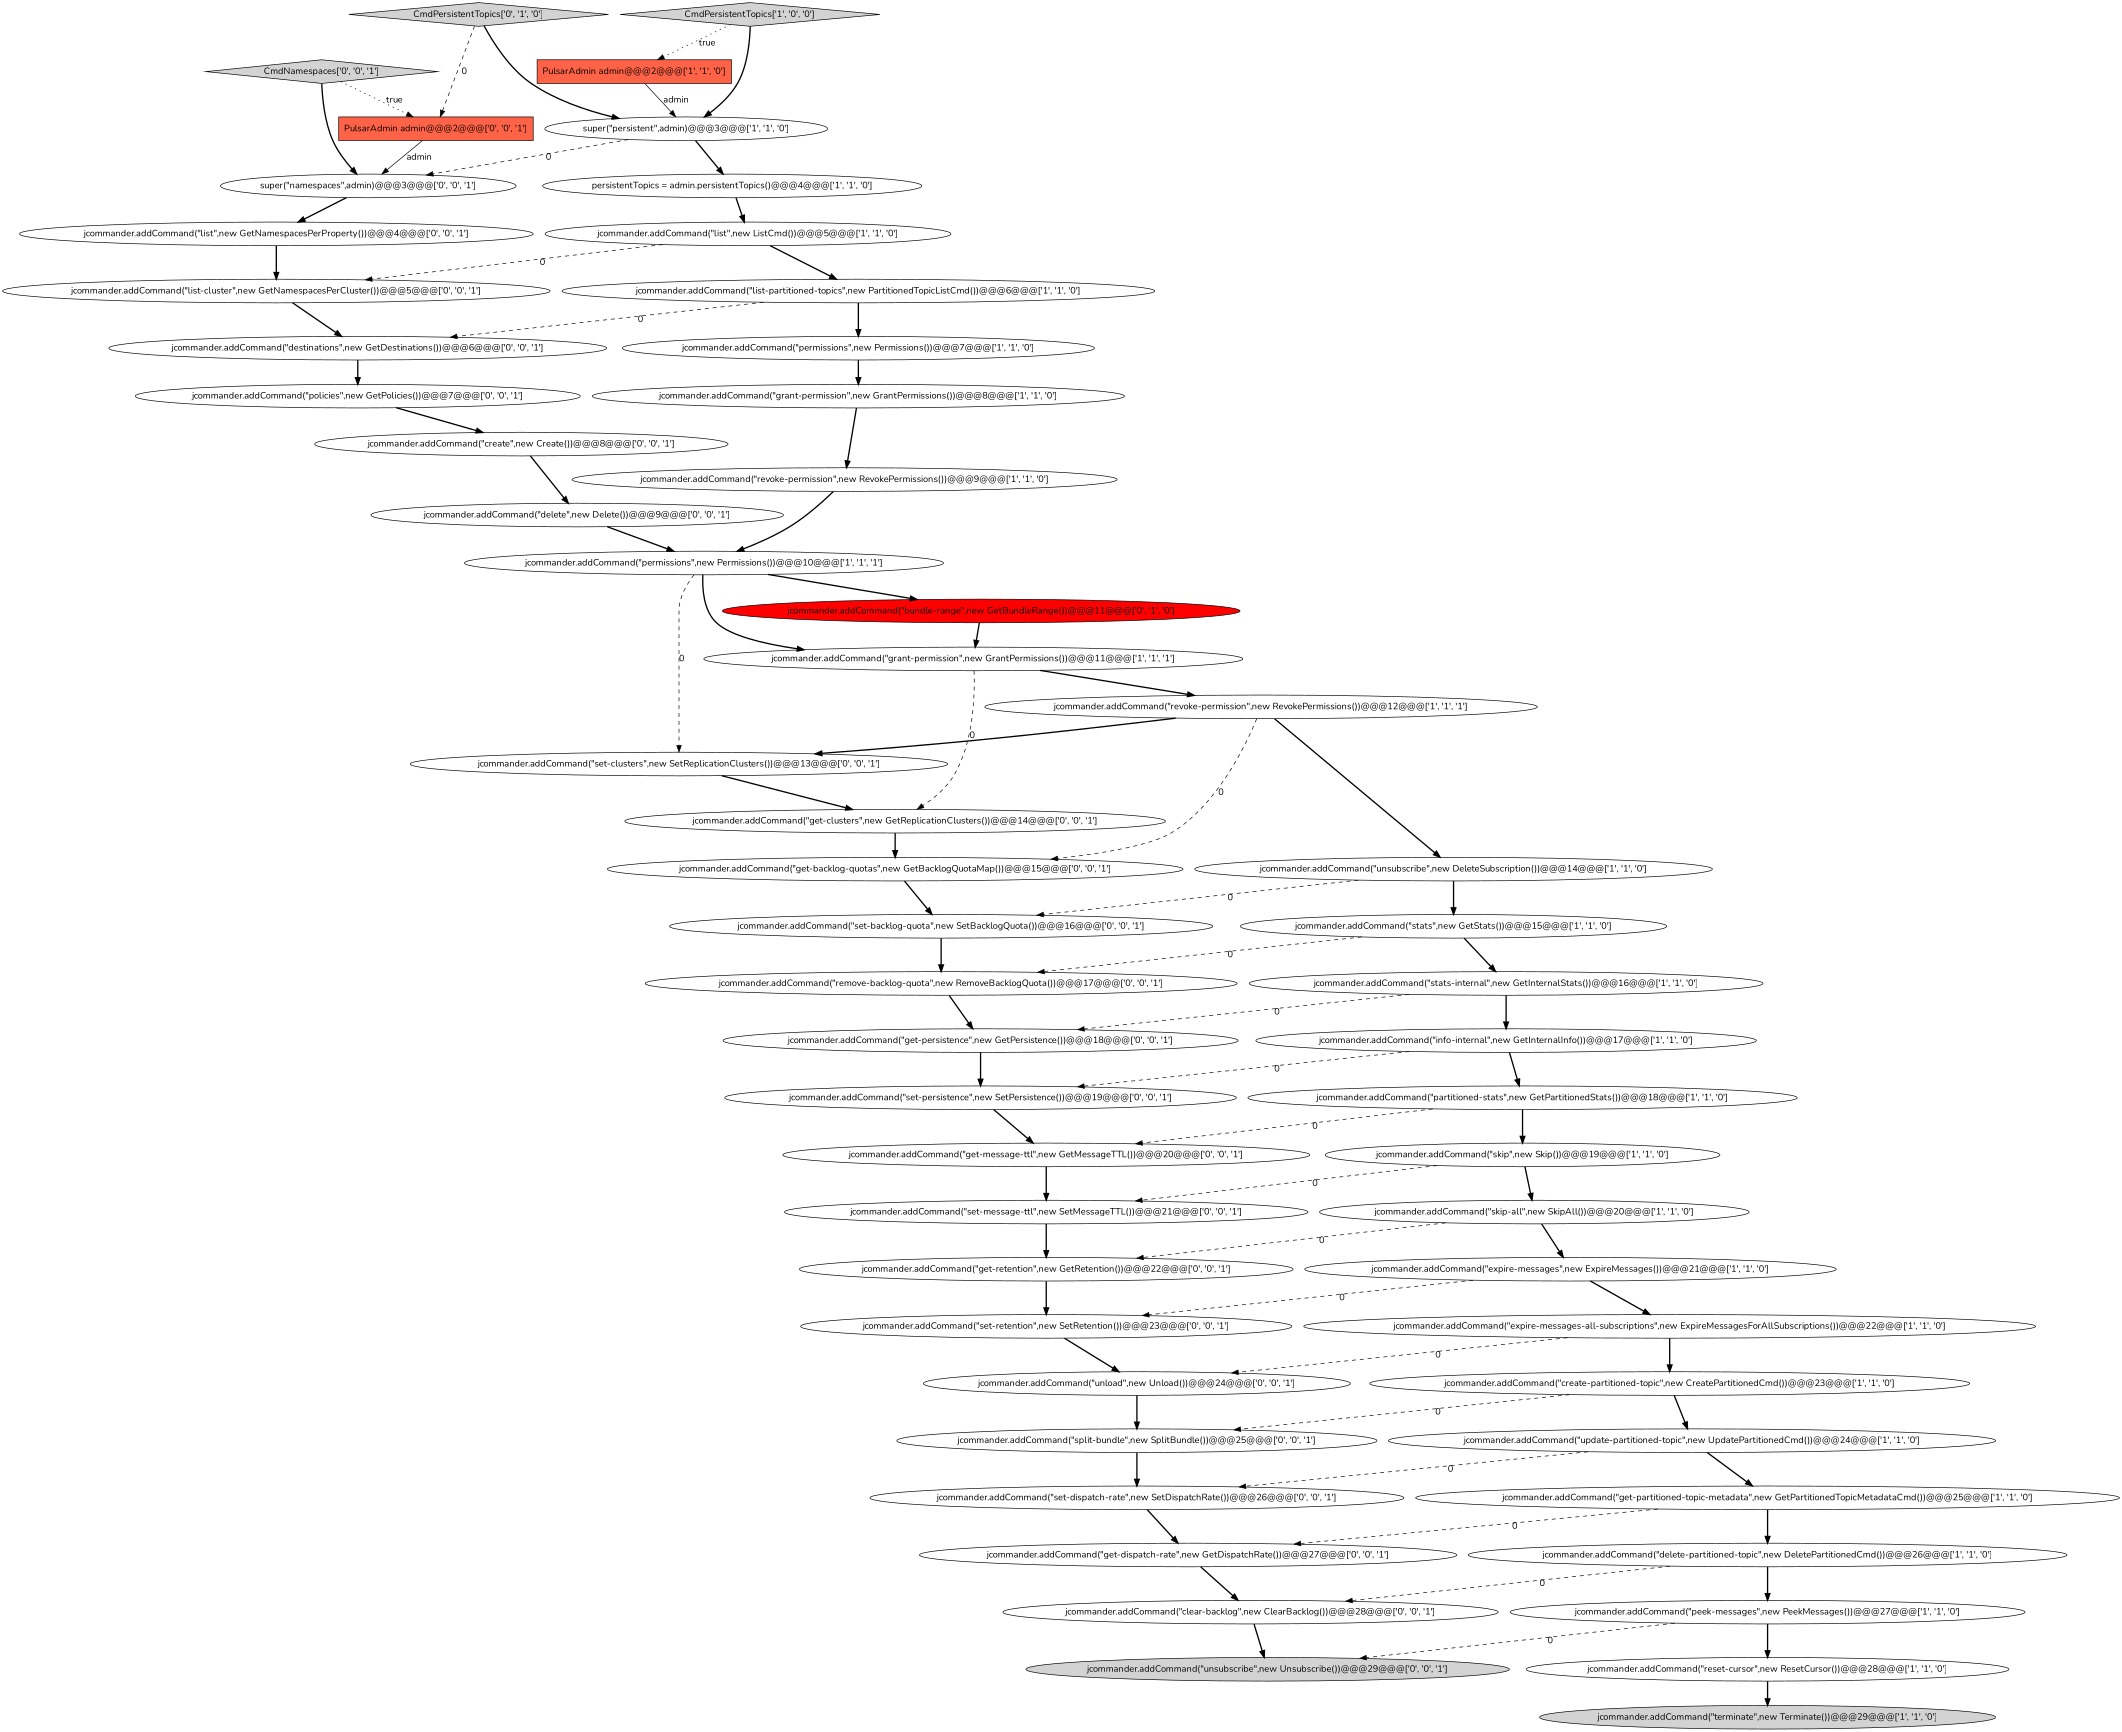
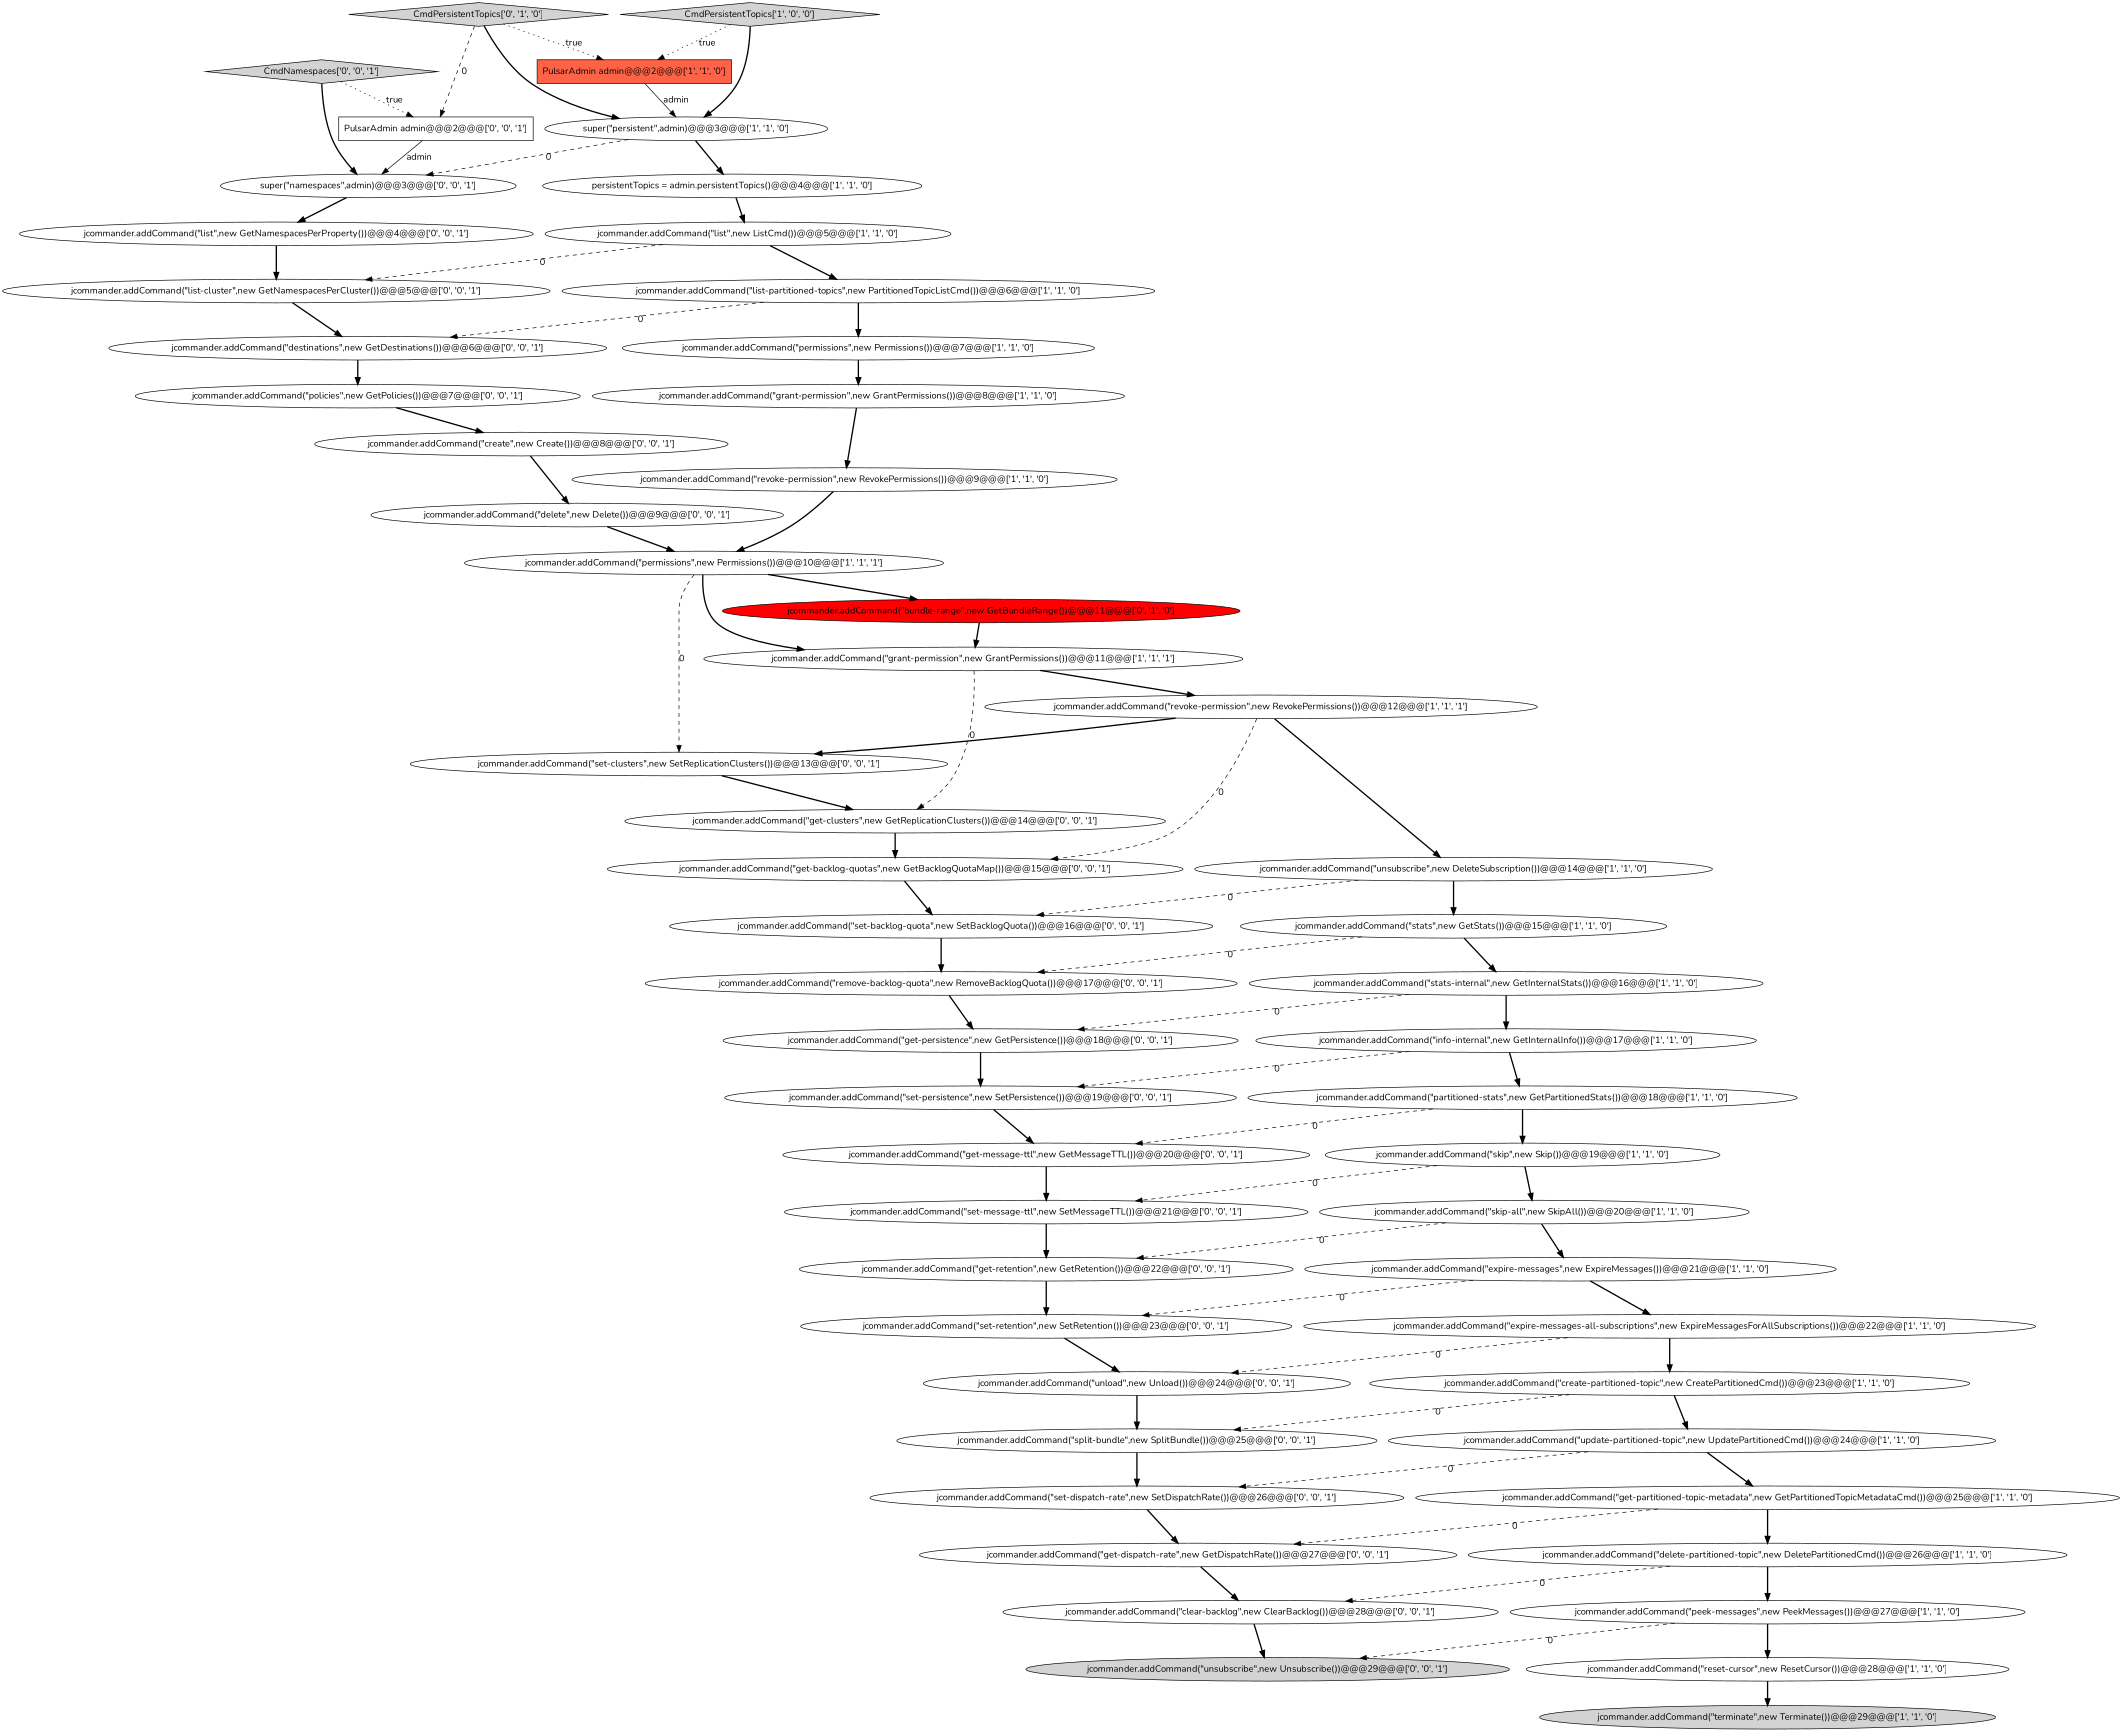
  digraph {
    fontname=Nunito
    node [fillcolor=white fontname=Nunito shape=ellipse style=filled]
    edge [fontname=Nunito style=bold]
    n1 [label="jcommander.addCommand(\"info-internal\",new GetInternalInfo())@@@17@@@['1', '1', '0']"]
    n2 [label="jcommander.addCommand(\"set-persistence\",new SetPersistence())@@@19@@@['0', '0', '1']"]
    n3 [label="jcommander.addCommand(\"partitioned-stats\",new GetPartitionedStats())@@@18@@@['1', '1', '0']"]
    n4 [label="jcommander.addCommand(\"get-message-ttl\",new GetMessageTTL())@@@20@@@['0', '0', '1']"]
    n5 [label="jcommander.addCommand(\"skip\",new Skip())@@@19@@@['1', '1', '0']"]
    n6 [label="jcommander.addCommand(\"get-clusters\",new GetReplicationClusters())@@@14@@@['0', '0', '1']"]
    n7 [label="jcommander.addCommand(\"get-backlog-quotas\",new GetBacklogQuotaMap())@@@15@@@['0', '0', '1']"]
    n8 [label="jcommander.addCommand(\"set-backlog-quota\",new SetBacklogQuota())@@@16@@@['0', '0', '1']"]
    n9 [label="jcommander.addCommand(\"stats-internal\",new GetInternalStats())@@@16@@@['1', '1', '0']"]
    n10 [label="jcommander.addCommand(\"get-persistence\",new GetPersistence())@@@18@@@['0', '0', '1']"]
    n11 [label="jcommander.addCommand(\"remove-backlog-quota\",new RemoveBacklogQuota())@@@17@@@['0', '0', '1']"]
    n12 [label="jcommander.addCommand(\"list\",new ListCmd())@@@5@@@['1', '1', '0']"]
    n13 [label="jcommander.addCommand(\"list-partitioned-topics\",new PartitionedTopicListCmd())@@@6@@@['1', '1', '0']"]
    n14 [label="jcommander.addCommand(\"list-cluster\",new GetNamespacesPerCluster())@@@5@@@['0', '0', '1']"]
    n15 [label="jcommander.addCommand(\"permissions\",new Permissions())@@@7@@@['1', '1', '0']"]
    n16 [label="jcommander.addCommand(\"destinations\",new GetDestinations())@@@6@@@['0', '0', '1']"]
    n17 [label="jcommander.addCommand(\"revoke-permission\",new RevokePermissions())@@@12@@@['1', '1', '1']"]
    n18 [label="jcommander.addCommand(\"set-clusters\",new SetReplicationClusters())@@@13@@@['0', '0', '1']"]
    n19 [label="jcommander.addCommand(\"unsubscribe\",new DeleteSubscription())@@@14@@@['1', '1', '0']"]
    n20 [label="jcommander.addCommand(\"stats\",new GetStats())@@@15@@@['1', '1', '0']"]
    n21 [label="jcommander.addCommand(\"delete\",new Delete())@@@9@@@['0', '0', '1']"]
    n22 [label="jcommander.addCommand(\"permissions\",new Permissions())@@@10@@@['1', '1', '1']"]
    n23 [label="jcommander.addCommand(\"grant-permission\",new GrantPermissions())@@@11@@@['1', '1', '1']"]
    n24 [fillcolor=red label="jcommander.addCommand(\"bundle-range\",new GetBundleRange())@@@11@@@['0', '1', '0']"]
    n25 [label="jcommander.addCommand(\"get-dispatch-rate\",new GetDispatchRate())@@@27@@@['0', '0', '1']"]
    n26 [label="jcommander.addCommand(\"clear-backlog\",new ClearBacklog())@@@28@@@['0', '0', '1']"]
    n27 [fillcolor=lightgray label="jcommander.addCommand(\"unsubscribe\",new Unsubscribe())@@@29@@@['0', '0', '1']"]
    n28 [label="jcommander.addCommand(\"create-partitioned-topic\",new CreatePartitionedCmd())@@@23@@@['1', '1', '0']"]
    n29 [label="jcommander.addCommand(\"update-partitioned-topic\",new UpdatePartitionedCmd())@@@24@@@['1', '1', '0']"]
    n30 [label="jcommander.addCommand(\"split-bundle\",new SplitBundle())@@@25@@@['0', '0', '1']"]
    n31 [label="jcommander.addCommand(\"set-dispatch-rate\",new SetDispatchRate())@@@26@@@['0', '0', '1']"]
    n32 [label="jcommander.addCommand(\"get-partitioned-topic-metadata\",new GetPartitionedTopicMetadataCmd())@@@25@@@['1', '1', '0']"]
    n33 [label="jcommander.addCommand(\"grant-permission\",new GrantPermissions())@@@8@@@['1', '1', '0']"]
    n34 [label="jcommander.addCommand(\"policies\",new GetPolicies())@@@7@@@['0', '0', '1']"]
    n35 [label="jcommander.addCommand(\"revoke-permission\",new RevokePermissions())@@@9@@@['1', '1', '0']"]
    n36 [fillcolor=lightgray label="CmdNamespaces['0', '0', '1']" shape=diamond]
    n37 [label="super(\"namespaces\",admin)@@@3@@@['0', '0', '1']"]
-   n38 [fillcolor=tomato label="PulsarAdmin admin@@@2@@@['0', '0', '1']" shape=box]
+   n38 [label="PulsarAdmin admin@@@2@@@['0', '0', '1']" shape=box]
    n39 [label="jcommander.addCommand(\"list\",new GetNamespacesPerProperty())@@@4@@@['0', '0', '1']"]
    n40 [label="jcommander.addCommand(\"peek-messages\",new PeekMessages())@@@27@@@['1', '1', '0']"]
    n41 [label="jcommander.addCommand(\"reset-cursor\",new ResetCursor())@@@28@@@['1', '1', '0']"]
    n42 [fillcolor=lightgray label="jcommander.addCommand(\"terminate\",new Terminate())@@@29@@@['1', '1', '0']"]
    n43 [label="jcommander.addCommand(\"set-message-ttl\",new SetMessageTTL())@@@21@@@['0', '0', '1']"]
    n44 [label="jcommander.addCommand(\"get-retention\",new GetRetention())@@@22@@@['0', '0', '1']"]
    n45 [label="jcommander.addCommand(\"set-retention\",new SetRetention())@@@23@@@['0', '0', '1']"]
    n46 [label="jcommander.addCommand(\"delete-partitioned-topic\",new DeletePartitionedCmd())@@@26@@@['1', '1', '0']"]
    n47 [label="jcommander.addCommand(\"skip-all\",new SkipAll())@@@20@@@['1', '1', '0']"]
    n48 [label="jcommander.addCommand(\"expire-messages\",new ExpireMessages())@@@21@@@['1', '1', '0']"]
    n49 [label="jcommander.addCommand(\"expire-messages-all-subscriptions\",new ExpireMessagesForAllSubscriptions())@@@22@@@['1', '1', '0']"]
    n50 [label="jcommander.addCommand(\"create\",new Create())@@@8@@@['0', '0', '1']"]
    n51 [label="jcommander.addCommand(\"unload\",new Unload())@@@24@@@['0', '0', '1']"]
    n52 [label="super(\"persistent\",admin)@@@3@@@['1', '1', '0']"]
    n53 [label="persistentTopics = admin.persistentTopics()@@@4@@@['1', '1', '0']"]
    n54 [fillcolor=tomato label="PulsarAdmin admin@@@2@@@['1', '1', '0']" shape=box]
    n55 [fillcolor=lightgray label="CmdPersistentTopics['1', '0', '0']" shape=diamond]
    n56 [fillcolor=lightgray label="CmdPersistentTopics['0', '1', '0']" shape=diamond]
    n1 -> n2 [label=0 style=dashed]
    n1 -> n3
    n2 -> n4
    n3 -> n4 [label=0 style=dashed]
    n3 -> n5
    n4 -> n43
    n5 -> n43 [label=0 style=dashed]
    n5 -> n47
    n6 -> n7
    n7 -> n8
    n8 -> n11
    n9 -> n1
    n9 -> n10 [label=0 style=dashed]
    n10 -> n2
    n11 -> n10
    n12 -> n13
    n12 -> n14 [label=0 style=dashed]
    n13 -> n15
    n13 -> n16 [label=0 style=dashed]
    n14 -> n16
    n15 -> n33
    n16 -> n34
    n17 -> n7 [label=0 style=dashed]
    n17 -> n18
    n17 -> n19
    n18 -> n6
    n19 -> n8 [label=0 style=dashed]
    n19 -> n20
    n20 -> n9
    n20 -> n11 [label=0 style=dashed]
    n21 -> n22
    n22 -> n18 [label=0 style=dashed]
    n22 -> n23
    n22 -> n24
    n23 -> n6 [label=0 style=dashed]
    n23 -> n17
    n24 -> n23
    n25 -> n26
    n26 -> n27
    n28 -> n29
    n28 -> n30 [label=0 style=dashed]
    n29 -> n31 [label=0 style=dashed]
    n29 -> n32
    n30 -> n31
    n31 -> n25
    n32 -> n25 [label=0 style=dashed]
    n32 -> n46
    n33 -> n35
    n34 -> n50
    n35 -> n22
    n36 -> n37
    n36 -> n38 [label=true style=dotted]
    n37 -> n39
    n38 -> n37 [label=admin style=solid]
    n39 -> n14
    n40 -> n27 [label=0 style=dashed]
    n40 -> n41
    n41 -> n42
    n43 -> n44
    n44 -> n45
    n45 -> n51
    n46 -> n26 [label=0 style=dashed]
    n46 -> n40
    n47 -> n44 [label=0 style=dashed]
    n47 -> n48
    n48 -> n45 [label=0 style=dashed]
    n48 -> n49
    n49 -> n28
    n49 -> n51 [label=0 style=dashed]
    n50 -> n21
    n51 -> n30
    n52 -> n37 [label=0 style=dashed]
    n52 -> n53
    n53 -> n12
    n54 -> n52 [label=admin style=solid]
    n55 -> n52
    n55 -> n54 [label=true style=dotted]
    n56 -> n38 [label=0 style=dashed]
    n56 -> n52
+   n56 -> n54 [label=true style=dotted]
  }
